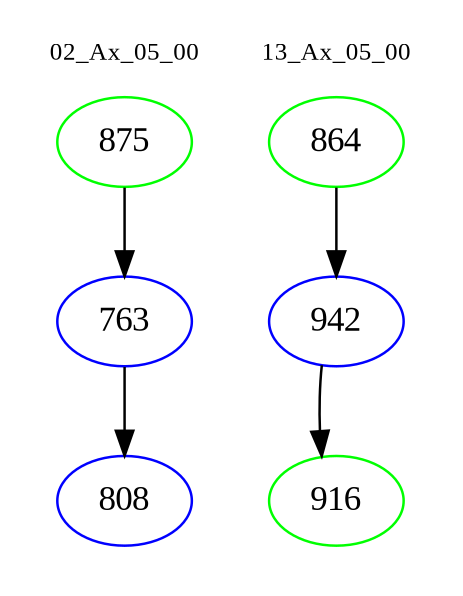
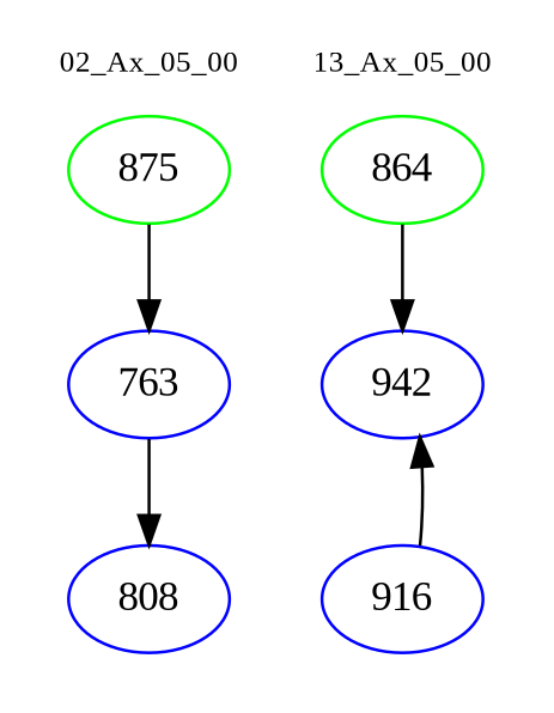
  digraph {
    fontname="Liberation Serif"
    node [color=blue fontname="Liberation Serif"]
    edge [color=black fontname="Liberation Serif"]
    n1 [color=green label=875]
    n2 [label=763]
    n3 [label=808]
    n4 [color=green label=864]
    n5 [label=942]
-   n6 [color=green label=916]
+   n6 [label=916]
    subgraph cluster_1 {
      color=white
      fontsize=10
      label="02_Ax_05_00"
      n1
      n2
      n3
    }
    subgraph cluster_2 {
      color=white
      fontsize=10
      label="13_Ax_05_00"
      n4
      n5
      n6
    }
    n1 -> n2
    n2 -> n3
    n4 -> n5
-   n5 -> n6
+   n6 -> n5
  }
